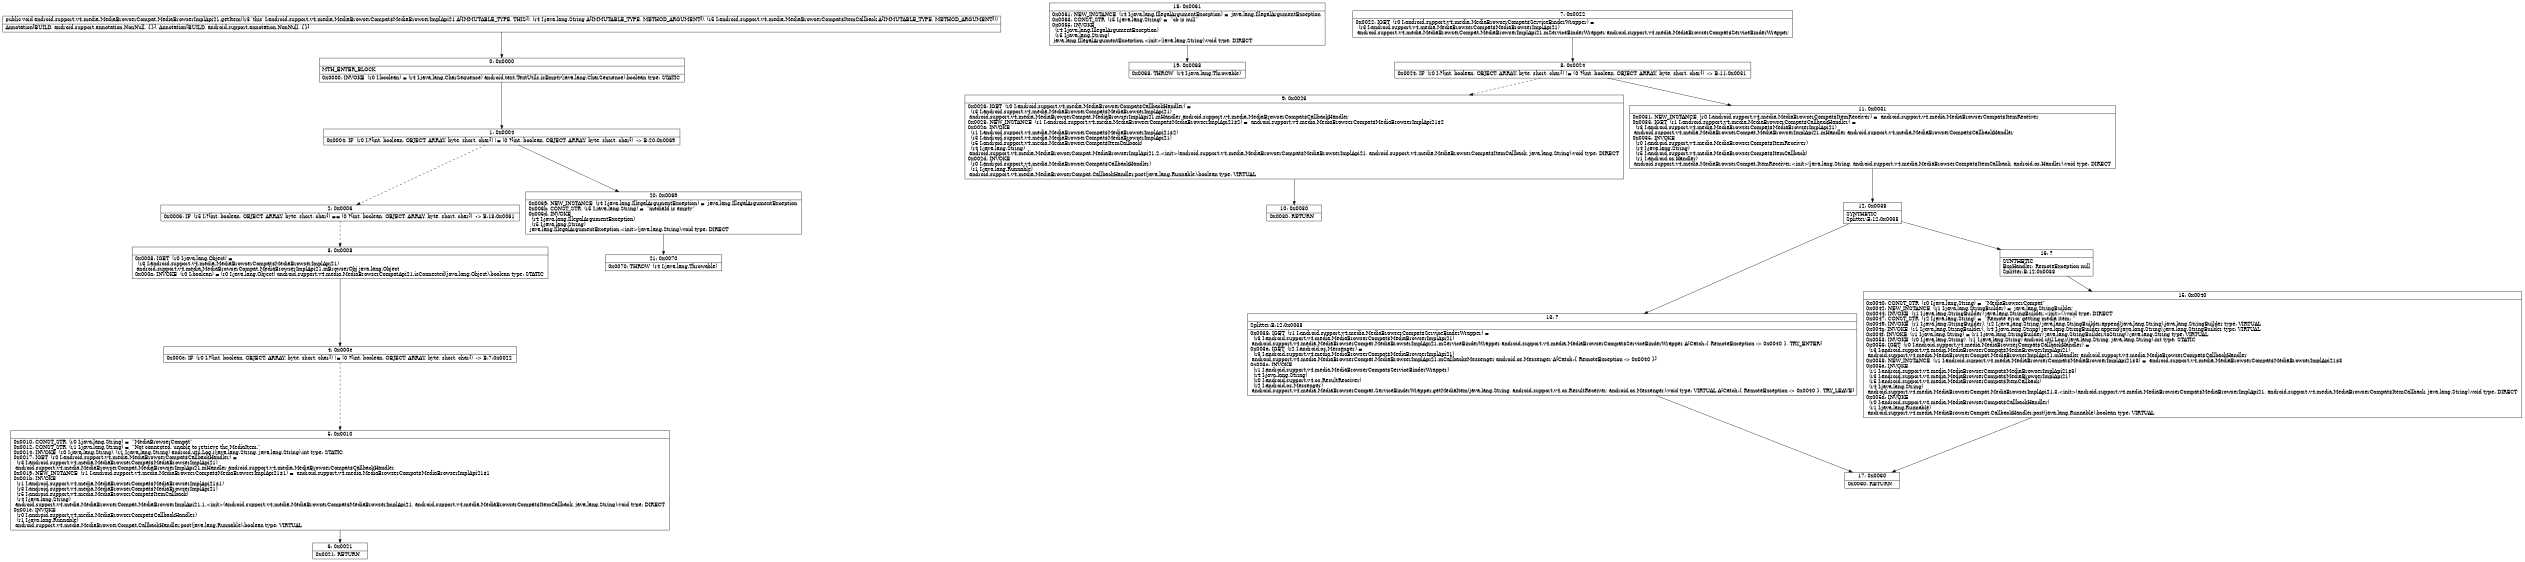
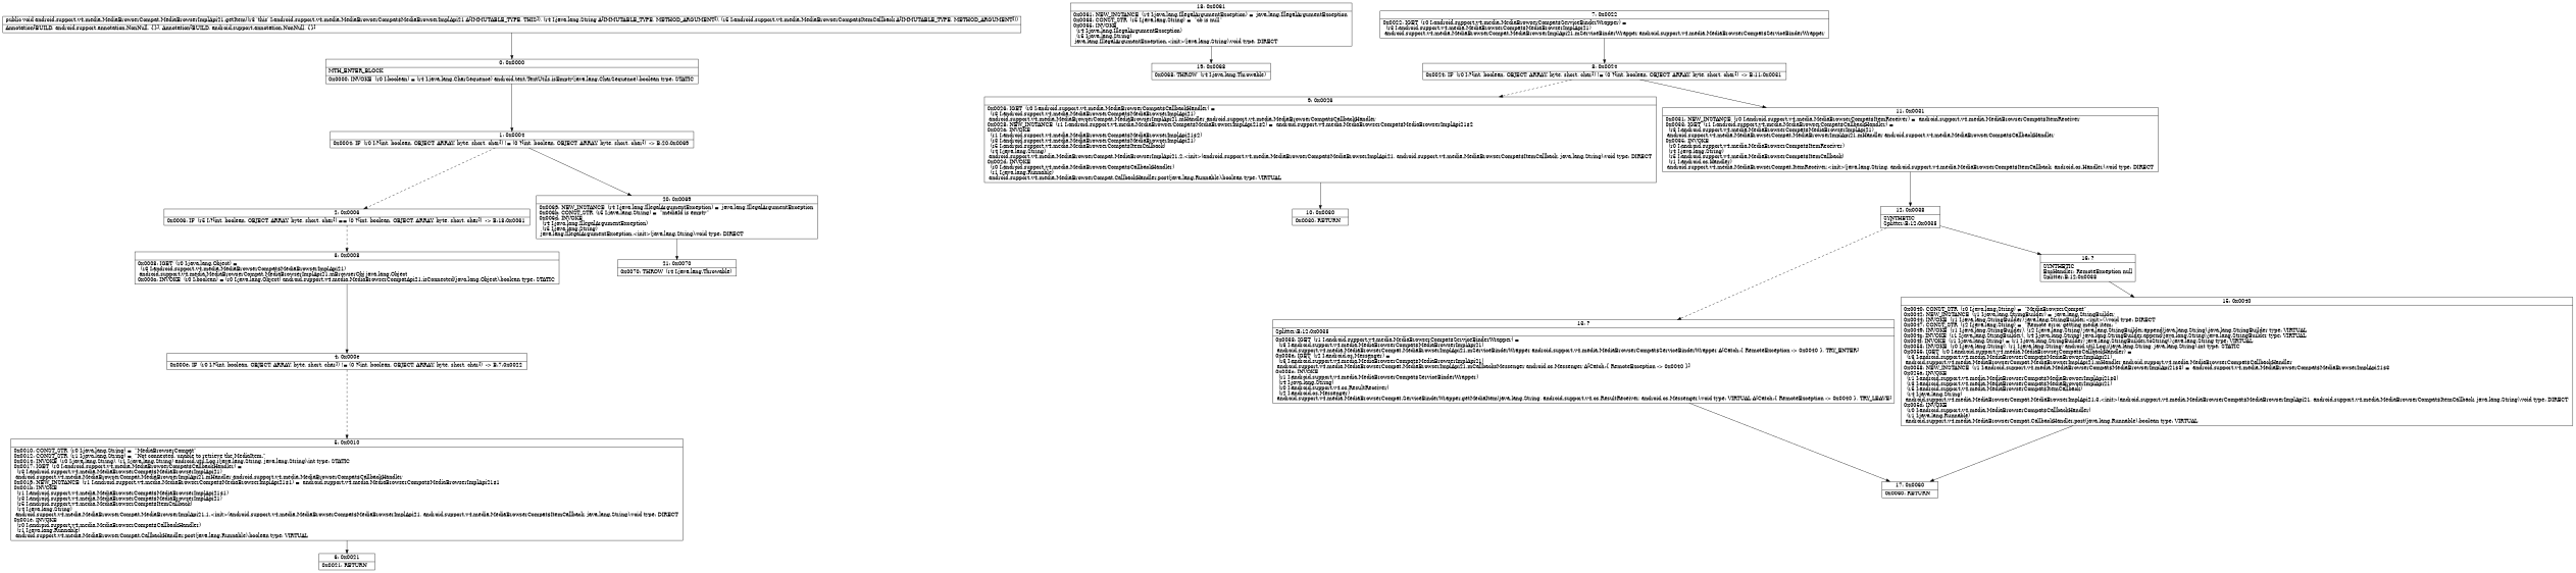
  digraph {
    node [shape=record]
    n1 [label="{0\:\ 0x0000|MTH_ENTER_BLOCK\l|0x0000: INVOKE  (r0 I:boolean) = (r4 I:java.lang.CharSequence) android.text.TextUtils.isEmpty(java.lang.CharSequence):boolean type: STATIC \l}"]
    n2 [label="{1\:\ 0x0004|0x0004: IF  (r0 I:?[int, boolean, OBJECT, ARRAY, byte, short, char]) != (0 ?[int, boolean, OBJECT, ARRAY, byte, short, char])  \-\> B:20:0x0069 \l}"]
    n3 [label="{2\:\ 0x0006|0x0006: IF  (r5 I:?[int, boolean, OBJECT, ARRAY, byte, short, char]) == (0 ?[int, boolean, OBJECT, ARRAY, byte, short, char])  \-\> B:18:0x0061 \l}"]
    n4 [label="{20\:\ 0x0069|0x0069: NEW_INSTANCE  (r4 I:java.lang.IllegalArgumentException) =  java.lang.IllegalArgumentException \l0x006b: CONST_STR  (r5 I:java.lang.String) =  \"mediaId is empty\" \l0x006d: INVOKE  \l  (r4 I:java.lang.IllegalArgumentException)\l  (r5 I:java.lang.String)\l java.lang.IllegalArgumentException.\<init\>(java.lang.String):void type: DIRECT \l}"]
    n5 [label="{3\:\ 0x0008|0x0008: IGET  (r0 I:java.lang.Object) = \l  (r3 I:android.support.v4.media.MediaBrowserCompat$MediaBrowserImplApi21)\l android.support.v4.media.MediaBrowserCompat.MediaBrowserImplApi21.mBrowserObj java.lang.Object \l0x000a: INVOKE  (r0 I:boolean) = (r0 I:java.lang.Object) android.support.v4.media.MediaBrowserCompatApi21.isConnected(java.lang.Object):boolean type: STATIC \l}"]
    n6 [label="{21\:\ 0x0070|0x0070: THROW  (r4 I:java.lang.Throwable) \l}"]
    n7 [label="{4\:\ 0x000e|0x000e: IF  (r0 I:?[int, boolean, OBJECT, ARRAY, byte, short, char]) != (0 ?[int, boolean, OBJECT, ARRAY, byte, short, char])  \-\> B:7:0x0022 \l}"]
    n8 [label="{18\:\ 0x0061|0x0061: NEW_INSTANCE  (r4 I:java.lang.IllegalArgumentException) =  java.lang.IllegalArgumentException \l0x0063: CONST_STR  (r5 I:java.lang.String) =  \"cb is null\" \l0x0065: INVOKE  \l  (r4 I:java.lang.IllegalArgumentException)\l  (r5 I:java.lang.String)\l java.lang.IllegalArgumentException.\<init\>(java.lang.String):void type: DIRECT \l}"]
    n9 [label="{19\:\ 0x0068|0x0068: THROW  (r4 I:java.lang.Throwable) \l}"]
    n10 [label="{5\:\ 0x0010|0x0010: CONST_STR  (r0 I:java.lang.String) =  \"MediaBrowserCompat\" \l0x0012: CONST_STR  (r1 I:java.lang.String) =  \"Not connected, unable to retrieve the MediaItem.\" \l0x0014: INVOKE  (r0 I:java.lang.String), (r1 I:java.lang.String) android.util.Log.i(java.lang.String, java.lang.String):int type: STATIC \l0x0017: IGET  (r0 I:android.support.v4.media.MediaBrowserCompat$CallbackHandler) = \l  (r3 I:android.support.v4.media.MediaBrowserCompat$MediaBrowserImplApi21)\l android.support.v4.media.MediaBrowserCompat.MediaBrowserImplApi21.mHandler android.support.v4.media.MediaBrowserCompat$CallbackHandler \l0x0019: NEW_INSTANCE  (r1 I:android.support.v4.media.MediaBrowserCompat$MediaBrowserImplApi21$1) =  android.support.v4.media.MediaBrowserCompat$MediaBrowserImplApi21$1 \l0x001b: INVOKE  \l  (r1 I:android.support.v4.media.MediaBrowserCompat$MediaBrowserImplApi21$1)\l  (r3 I:android.support.v4.media.MediaBrowserCompat$MediaBrowserImplApi21)\l  (r5 I:android.support.v4.media.MediaBrowserCompat$ItemCallback)\l  (r4 I:java.lang.String)\l android.support.v4.media.MediaBrowserCompat.MediaBrowserImplApi21.1.\<init\>(android.support.v4.media.MediaBrowserCompat$MediaBrowserImplApi21, android.support.v4.media.MediaBrowserCompat$ItemCallback, java.lang.String):void type: DIRECT \l0x001e: INVOKE  \l  (r0 I:android.support.v4.media.MediaBrowserCompat$CallbackHandler)\l  (r1 I:java.lang.Runnable)\l android.support.v4.media.MediaBrowserCompat.CallbackHandler.post(java.lang.Runnable):boolean type: VIRTUAL \l}"]
    n11 [label="{6\:\ 0x0021|0x0021: RETURN   \l}"]
    n12 [label="{7\:\ 0x0022|0x0022: IGET  (r0 I:android.support.v4.media.MediaBrowserCompat$ServiceBinderWrapper) = \l  (r3 I:android.support.v4.media.MediaBrowserCompat$MediaBrowserImplApi21)\l android.support.v4.media.MediaBrowserCompat.MediaBrowserImplApi21.mServiceBinderWrapper android.support.v4.media.MediaBrowserCompat$ServiceBinderWrapper \l}"]
    n13 [label="{8\:\ 0x0024|0x0024: IF  (r0 I:?[int, boolean, OBJECT, ARRAY, byte, short, char]) != (0 ?[int, boolean, OBJECT, ARRAY, byte, short, char])  \-\> B:11:0x0031 \l}"]
    n14 [label="{9\:\ 0x0026|0x0026: IGET  (r0 I:android.support.v4.media.MediaBrowserCompat$CallbackHandler) = \l  (r3 I:android.support.v4.media.MediaBrowserCompat$MediaBrowserImplApi21)\l android.support.v4.media.MediaBrowserCompat.MediaBrowserImplApi21.mHandler android.support.v4.media.MediaBrowserCompat$CallbackHandler \l0x0028: NEW_INSTANCE  (r1 I:android.support.v4.media.MediaBrowserCompat$MediaBrowserImplApi21$2) =  android.support.v4.media.MediaBrowserCompat$MediaBrowserImplApi21$2 \l0x002a: INVOKE  \l  (r1 I:android.support.v4.media.MediaBrowserCompat$MediaBrowserImplApi21$2)\l  (r3 I:android.support.v4.media.MediaBrowserCompat$MediaBrowserImplApi21)\l  (r5 I:android.support.v4.media.MediaBrowserCompat$ItemCallback)\l  (r4 I:java.lang.String)\l android.support.v4.media.MediaBrowserCompat.MediaBrowserImplApi21.2.\<init\>(android.support.v4.media.MediaBrowserCompat$MediaBrowserImplApi21, android.support.v4.media.MediaBrowserCompat$ItemCallback, java.lang.String):void type: DIRECT \l0x002d: INVOKE  \l  (r0 I:android.support.v4.media.MediaBrowserCompat$CallbackHandler)\l  (r1 I:java.lang.Runnable)\l android.support.v4.media.MediaBrowserCompat.CallbackHandler.post(java.lang.Runnable):boolean type: VIRTUAL \l}"]
    n15 [label="{11\:\ 0x0031|0x0031: NEW_INSTANCE  (r0 I:android.support.v4.media.MediaBrowserCompat$ItemReceiver) =  android.support.v4.media.MediaBrowserCompat$ItemReceiver \l0x0033: IGET  (r1 I:android.support.v4.media.MediaBrowserCompat$CallbackHandler) = \l  (r3 I:android.support.v4.media.MediaBrowserCompat$MediaBrowserImplApi21)\l android.support.v4.media.MediaBrowserCompat.MediaBrowserImplApi21.mHandler android.support.v4.media.MediaBrowserCompat$CallbackHandler \l0x0035: INVOKE  \l  (r0 I:android.support.v4.media.MediaBrowserCompat$ItemReceiver)\l  (r4 I:java.lang.String)\l  (r5 I:android.support.v4.media.MediaBrowserCompat$ItemCallback)\l  (r1 I:android.os.Handler)\l android.support.v4.media.MediaBrowserCompat.ItemReceiver.\<init\>(java.lang.String, android.support.v4.media.MediaBrowserCompat$ItemCallback, android.os.Handler):void type: DIRECT \l}"]
    n16 [label="{10\:\ 0x0030|0x0030: RETURN   \l}"]
    n17 [label="{12\:\ 0x0038|SYNTHETIC\lSplitter:B:12:0x0038\l}"]
    n18 [label="{13\:\ ?|Splitter:B:12:0x0038\l|0x0038: IGET  (r1 I:android.support.v4.media.MediaBrowserCompat$ServiceBinderWrapper) = \l  (r3 I:android.support.v4.media.MediaBrowserCompat$MediaBrowserImplApi21)\l android.support.v4.media.MediaBrowserCompat.MediaBrowserImplApi21.mServiceBinderWrapper android.support.v4.media.MediaBrowserCompat$ServiceBinderWrapper A[Catch:\{ RemoteException \-\> 0x0040 \}, TRY_ENTER]\l0x003a: IGET  (r2 I:android.os.Messenger) = \l  (r3 I:android.support.v4.media.MediaBrowserCompat$MediaBrowserImplApi21)\l android.support.v4.media.MediaBrowserCompat.MediaBrowserImplApi21.mCallbacksMessenger android.os.Messenger A[Catch:\{ RemoteException \-\> 0x0040 \}]\l0x003c: INVOKE  \l  (r1 I:android.support.v4.media.MediaBrowserCompat$ServiceBinderWrapper)\l  (r4 I:java.lang.String)\l  (r0 I:android.support.v4.os.ResultReceiver)\l  (r2 I:android.os.Messenger)\l android.support.v4.media.MediaBrowserCompat.ServiceBinderWrapper.getMediaItem(java.lang.String, android.support.v4.os.ResultReceiver, android.os.Messenger):void type: VIRTUAL A[Catch:\{ RemoteException \-\> 0x0040 \}, TRY_LEAVE]\l}"]
    n19 [label="{16\:\ ?|SYNTHETIC\lExcHandler: RemoteException null\lSplitter:B:12:0x0038\l}"]
    n20 [label="{17\:\ 0x0060|0x0060: RETURN   \l}"]
-   n21 [label="{15\:\ 0x0040|0x0040: CONST_STR  (r0 I:java.lang.String) =  \"MediaBrowserCompat\" \l0x0042: NEW_INSTANCE  (r1 I:java.lang.StringBuilder) =  java.lang.StringBuilder \l0x0044: INVOKE  (r1 I:java.lang.StringBuilder) java.lang.StringBuilder.\<init\>():void type: DIRECT \l0x0047: CONST_STR  (r2 I:java.lang.String) =  \"Remote error getting media item: \" \l0x0049: INVOKE  (r1 I:java.lang.StringBuilder), (r2 I:java.lang.String) java.lang.StringBuilder.append(java.lang.String):java.lang.StringBuilder type: VIRTUAL \l0x004c: INVOKE  (r1 I:java.lang.StringBuilder), (r4 I:java.lang.String) java.lang.StringBuilder.append(java.lang.String):java.lang.StringBuilder type: VIRTUAL \l0x004f: INVOKE  (r1 I:java.lang.String) = (r1 I:java.lang.StringBuilder) java.lang.StringBuilder.toString():java.lang.String type: VIRTUAL \l0x0053: INVOKE  (r0 I:java.lang.String), (r1 I:java.lang.String) android.util.Log.i(java.lang.String, java.lang.String):int type: STATIC \l0x0056: IGET  (r0 I:android.support.v4.media.MediaBrowserCompat$CallbackHandler) = \l  (r3 I:android.support.v4.media.MediaBrowserCompat$MediaBrowserImplApi21)\l android.support.v4.media.MediaBrowserCompat.MediaBrowserImplApi21.mHandler android.support.v4.media.MediaBrowserCompat$CallbackHandler \l0x0058: NEW_INSTANCE  (r1 I:android.support.v4.media.MediaBrowserCompat$MediaBrowserImplApi21$3) =  android.support.v4.media.MediaBrowserCompat$MediaBrowserImplApi21$3 \l0x005a: INVOKE  \l  (r1 I:android.support.v4.media.MediaBrowserCompat$MediaBrowserImplApi21$3)\l  (r3 I:android.support.v4.media.MediaBrowserCompat$MediaBrowserImplApi21)\l  (r5 I:android.support.v4.media.MediaBrowserCompat$ItemCallback)\l  (r4 I:java.lang.String)\l android.support.v4.media.MediaBrowserCompat.MediaBrowserImplApi21.3.\<init\>(android.support.v4.media.MediaBrowserCompat$MediaBrowserImplApi21, android.support.v4.media.MediaBrowserCompat$ItemCallback, java.lang.String):void type: DIRECT \l0x005d: INVOKE  \l  (r0 I:android.support.v4.media.MediaBrowserCompat$CallbackHandler)\l  (r1 I:java.lang.Runnable)\l android.support.v4.media.MediaBrowserCompat.CallbackHandler.post(java.lang.Runnable):boolean type: VIRTUAL \l}"]
+   n21 [label="{15\:\ 0x0040|0x0040: CONST_STR  (r0 I:java.lang.String) =  \"MediaBrowserCompat\" \l0x0042: NEW_INSTANCE  (r1 I:java.lang.StringBuilder) =  java.lang.StringBuilder \l0x0044: INVOKE  (r1 I:java.lang.StringBuilder) java.lang.StringBuilder.\<init\>():void type: DIRECT \l0x0047: CONST_STR  (r2 I:java.lang.String) =  \"Remote error getting media item: \" \l0x0049: INVOKE  (r1 I:java.lang.StringBuilder), (r2 I:java.lang.String) java.lang.StringBuilder.append(java.lang.String):java.lang.StringBuilder type: VIRTUAL \l0x004c: INVOKE  (r1 I:java.lang.StringBuilder), (r4 I:java.lang.String) java.lang.StringBuilder.append(java.lang.String):java.lang.StringBuilder type: VIRTUAL \l0x004f: INVOKE  (r1 I:java.lang.String) = (r1 I:java.lang.StringBuilder) java.lang.StringBuilder.toString():java.lang.String type: VIRTUAL \l0x0053: INVOKE  (r0 I:java.lang.String), (r1 I:java.lang.String) android.util.Log.i(java.lang.String, java.lang.String):int type: STATIC \l0x0056: IGET  (r0 I:android.support.v4.media.MediaBrowserCompat$CallbackHandler) = \l  (r3 I:android.support.v4.media.MediaBrowserCompat$MediaBrowserImplApi21)\l android.support.v4.media.MediaBrowserCompat.MediaBrowserImplApi21.mHandler android.support.v4.media.MediaBrowserCompat$CallbackHandler \l0x0058: NEW_INSTANCE  (r1 I:android.support.v4.media.MediaBrowserCompat$MediaBrowserImplApi21$3) =  android.support.v4.media.MediaBrowserCompat$MediaBrowserImplApi21$3 \l0x025a: INVOKE  \l  (r1 I:android.support.v4.media.MediaBrowserCompat$MediaBrowserImplApi21$3)\l  (r3 I:android.support.v4.media.MediaBrowserCompat$MediaBrowserImplApi21)\l  (r5 I:android.support.v4.media.MediaBrowserCompat$ItemCallback)\l  (r4 I:java.lang.String)\l android.support.v4.media.MediaBrowserCompat.MediaBrowserImplApi21.3.\<init\>(android.support.v4.media.MediaBrowserCompat$MediaBrowserImplApi21, android.support.v4.media.MediaBrowserCompat$ItemCallback, java.lang.String):void type: DIRECT \l0x005d: INVOKE  \l  (r0 I:android.support.v4.media.MediaBrowserCompat$CallbackHandler)\l  (r1 I:java.lang.Runnable)\l android.support.v4.media.MediaBrowserCompat.CallbackHandler.post(java.lang.Runnable):boolean type: VIRTUAL \l}"]
    n22 [label="{public void android.support.v4.media.MediaBrowserCompat.MediaBrowserImplApi21.getItem((r3 'this' I:android.support.v4.media.MediaBrowserCompat$MediaBrowserImplApi21 A[IMMUTABLE_TYPE, THIS]), (r4 I:java.lang.String A[IMMUTABLE_TYPE, METHOD_ARGUMENT]), (r5 I:android.support.v4.media.MediaBrowserCompat$ItemCallback A[IMMUTABLE_TYPE, METHOD_ARGUMENT]))  | Annotation[BUILD, android.support.annotation.NonNull, \{\}], Annotation[BUILD, android.support.annotation.NonNull, \{\}]\l}"]
    n1 -> n2
    n2 -> n3 [style=dashed]
    n2 -> n4
    n3 -> n5 [style=dashed]
    n4 -> n6
    n5 -> n7
    n7 -> n10 [style=dashed]
    n8 -> n9
    n10 -> n11
    n12 -> n13
    n13 -> n14 [style=dashed]
    n13 -> n15
    n14 -> n16
    n15 -> n17
-   n17 -> n18
+   n17 -> n18 [style=dashed]
    n17 -> n19
    n18 -> n20
    n19 -> n21
    n21 -> n20
    n22 -> n1
  }
